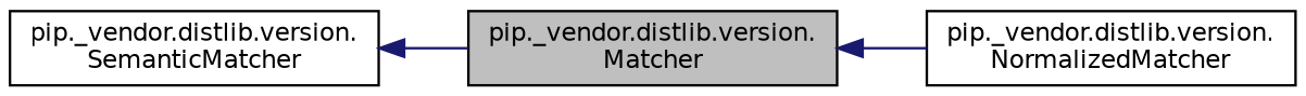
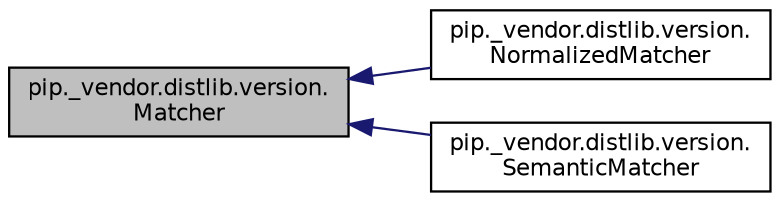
  digraph {
    rankdir=LR
    node [color=black fillcolor=white fontname=Helvetica fontsize=10 shape=record style=filled]
    edge [color=midnightblue dir=back fontname=Helvetica fontsize=10 labelfontname=Helvetica labelfontsize=10 style=solid]
    n1 [fillcolor=grey75 fontcolor=black height=0.2 label="pip._vendor.distlib.version.\lMatcher" width=0.4]
    n2 [height=0.2 label="pip._vendor.distlib.version.\lNormalizedMatcher" width=0.4]
    n3 [height=0.2 label="pip._vendor.distlib.version.\lSemanticMatcher" width=0.4]
    n1 -> n2
-   n3 -> n1
+   n1 -> n3
  }
